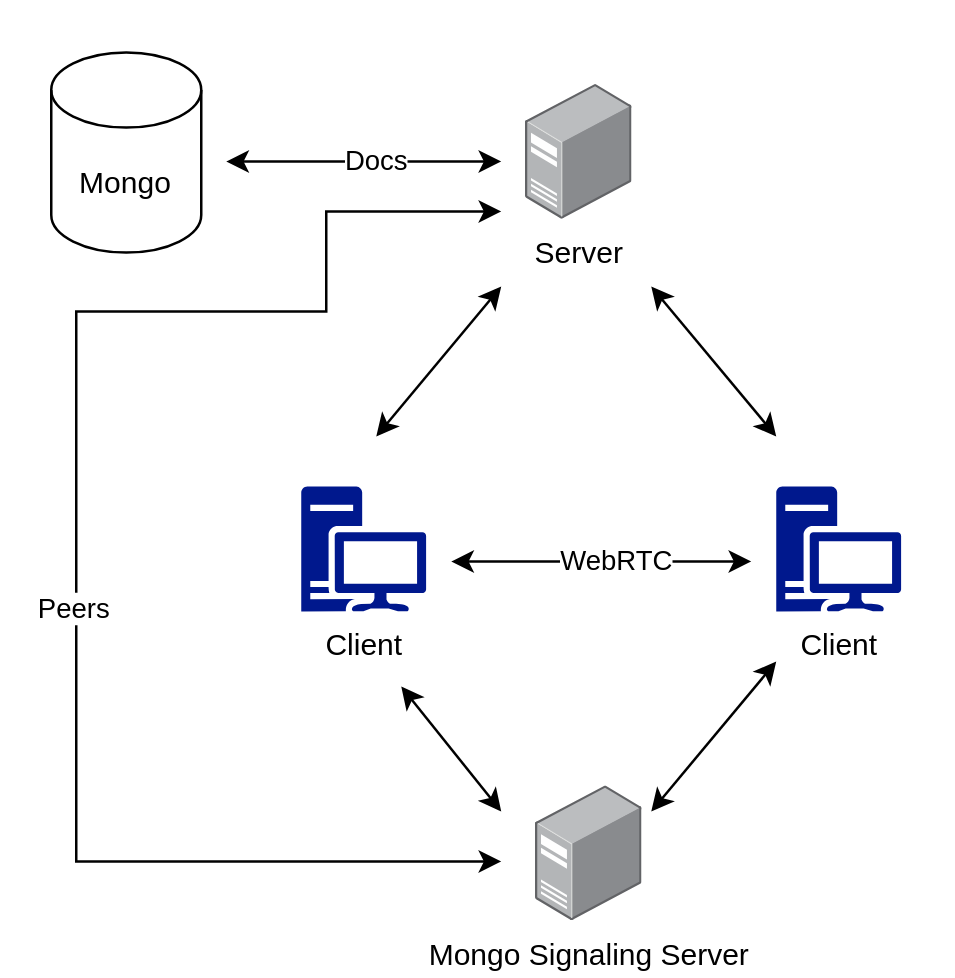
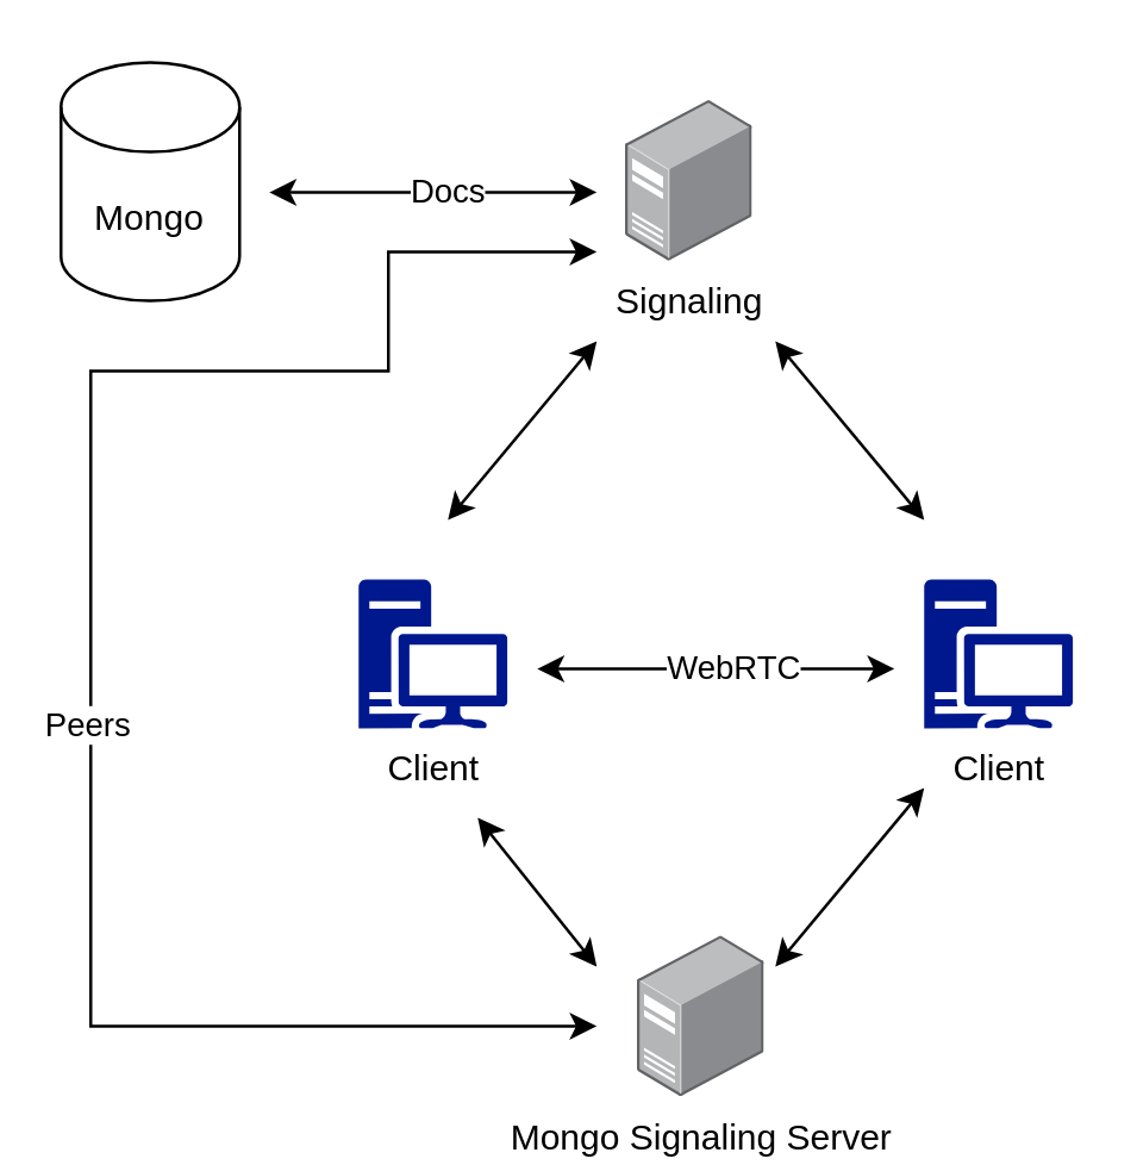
  <mxCell id="0" />
  <mxCell id="1" parent="0" />
  <mxCell id="2" value="Client" style="sketch=0;aspect=fixed;pointerEvents=1;shadow=0;dashed=0;html=1;strokeColor=none;labelPosition=center;verticalLabelPosition=bottom;verticalAlign=top;align=center;fillColor=#00188D;shape=mxgraph.mscae.enterprise.workstation_client" parent="1" vertex="1"><mxGeometry x="120" y="194" width="50" height="50" as="geometry" /></mxCell>
  <mxCell id="3" value="Mongo" style="shape=cylinder3;whiteSpace=wrap;html=1;boundedLbl=1;backgroundOutline=1;size=15;" parent="1" vertex="1"><mxGeometry x="20" y="20.4" width="60" height="80" as="geometry" /></mxCell>
- <mxCell id="4" value="Server" style="image;points=[];aspect=fixed;html=1;align=center;shadow=0;dashed=0;image=img/lib/allied_telesis/computer_and_terminals/Server_Desktop.svg;" parent="1" vertex="1"><mxGeometry x="210" y="33.4" width="42.6" height="54" as="geometry" /></mxCell>
+ <mxCell id="4" value="Signaling" style="image;points=[];aspect=fixed;html=1;align=center;shadow=0;dashed=0;image=img/lib/allied_telesis/computer_and_terminals/Server_Desktop.svg;" parent="1" vertex="1"><mxGeometry x="210" y="33.4" width="42.6" height="54" as="geometry" /></mxCell>
  <mxCell id="5" value="Client" style="sketch=0;aspect=fixed;pointerEvents=1;shadow=0;dashed=0;html=1;strokeColor=none;labelPosition=center;verticalLabelPosition=bottom;verticalAlign=top;align=center;fillColor=#00188D;shape=mxgraph.mscae.enterprise.workstation_client" parent="1" vertex="1"><mxGeometry x="310" y="194" width="50" height="50" as="geometry" /></mxCell>
  <mxCell id="6" value="Mongo Signaling Server" style="image;points=[];aspect=fixed;html=1;align=center;shadow=0;dashed=0;image=img/lib/allied_telesis/computer_and_terminals/Server_Desktop.svg;" parent="1" vertex="1"><mxGeometry x="214" y="314" width="42.6" height="54" as="geometry" /></mxCell>
  <mxCell id="7" value="" style="endArrow=classic;startArrow=classic;html=1;rounded=0;" parent="1" edge="1"><mxGeometry width="50" height="50" relative="1" as="geometry"><mxPoint x="180" y="224" as="sourcePoint" /><mxPoint x="300" y="224" as="targetPoint" /></mxGeometry></mxCell>
  <mxCell id="8" value="WebRTC" style="edgeLabel;html=1;align=center;verticalAlign=middle;resizable=0;points=[];" parent="7" vertex="1" connectable="0"><mxGeometry x="0.087" y="1" relative="1" as="geometry"><mxPoint as="offset" /></mxGeometry></mxCell>
  <mxCell id="9" value="" style="endArrow=classic;startArrow=classic;html=1;rounded=0;" parent="1" edge="1"><mxGeometry width="50" height="50" relative="1" as="geometry"><mxPoint x="200" y="324" as="sourcePoint" /><mxPoint x="160" y="274" as="targetPoint" /></mxGeometry></mxCell>
  <mxCell id="10" value="" style="endArrow=classic;startArrow=classic;html=1;rounded=0;" parent="1" edge="1"><mxGeometry width="50" height="50" relative="1" as="geometry"><mxPoint x="260" y="324" as="sourcePoint" /><mxPoint x="310" y="264" as="targetPoint" /></mxGeometry></mxCell>
  <mxCell id="11" value="" style="endArrow=classic;startArrow=classic;html=1;rounded=0;" parent="1" edge="1"><mxGeometry width="50" height="50" relative="1" as="geometry"><mxPoint x="200" y="344" as="sourcePoint" /><mxPoint x="200" y="84" as="targetPoint" /><Array as="points"><mxPoint x="30" y="344" /><mxPoint x="30" y="244" /><mxPoint x="30" y="124" /><mxPoint x="130" y="124" /><mxPoint x="130" y="84" /></Array></mxGeometry></mxCell>
  <mxCell id="12" value="Peers" style="edgeLabel;html=1;align=center;verticalAlign=middle;resizable=0;points=[];" parent="11" vertex="1" connectable="0"><mxGeometry x="-0.093" y="2" relative="1" as="geometry"><mxPoint as="offset" /></mxGeometry></mxCell>
  <mxCell id="13" value="" style="endArrow=classic;startArrow=classic;html=1;rounded=0;" parent="1" edge="1"><mxGeometry width="50" height="50" relative="1" as="geometry"><mxPoint x="90" y="64" as="sourcePoint" /><mxPoint x="200" y="64" as="targetPoint" /></mxGeometry></mxCell>
  <mxCell id="14" value="Docs" style="edgeLabel;html=1;align=center;verticalAlign=middle;resizable=0;points=[];" parent="13" vertex="1" connectable="0"><mxGeometry x="0.08" y="1" relative="1" as="geometry"><mxPoint as="offset" /></mxGeometry></mxCell>
  <mxCell id="15" value="" style="endArrow=classic;startArrow=classic;html=1;rounded=0;" parent="1" edge="1"><mxGeometry width="50" height="50" relative="1" as="geometry"><mxPoint x="310" y="174" as="sourcePoint" /><mxPoint x="260" y="114" as="targetPoint" /></mxGeometry></mxCell>
  <mxCell id="16" value="" style="endArrow=classic;startArrow=classic;html=1;rounded=0;" parent="1" edge="1"><mxGeometry width="50" height="50" relative="1" as="geometry"><mxPoint x="150" y="174" as="sourcePoint" /><mxPoint x="200" y="114" as="targetPoint" /></mxGeometry></mxCell>
